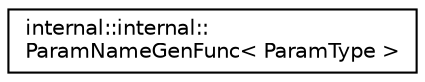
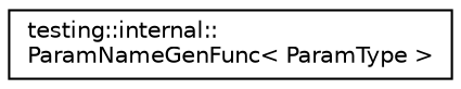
  digraph {
    rankdir=TB
-   n1 [color=black fillcolor=white fontname=Helvetica fontsize=10 height=0.2 label="internal::internal::\lParamNameGenFunc\< ParamType \>" shape=record style=filled width=0.4]
+   n1 [color=black fillcolor=white fontname=Helvetica fontsize=10 height=0.2 label="testing::internal::\lParamNameGenFunc\< ParamType \>" shape=record style=filled width=0.4]
  }
